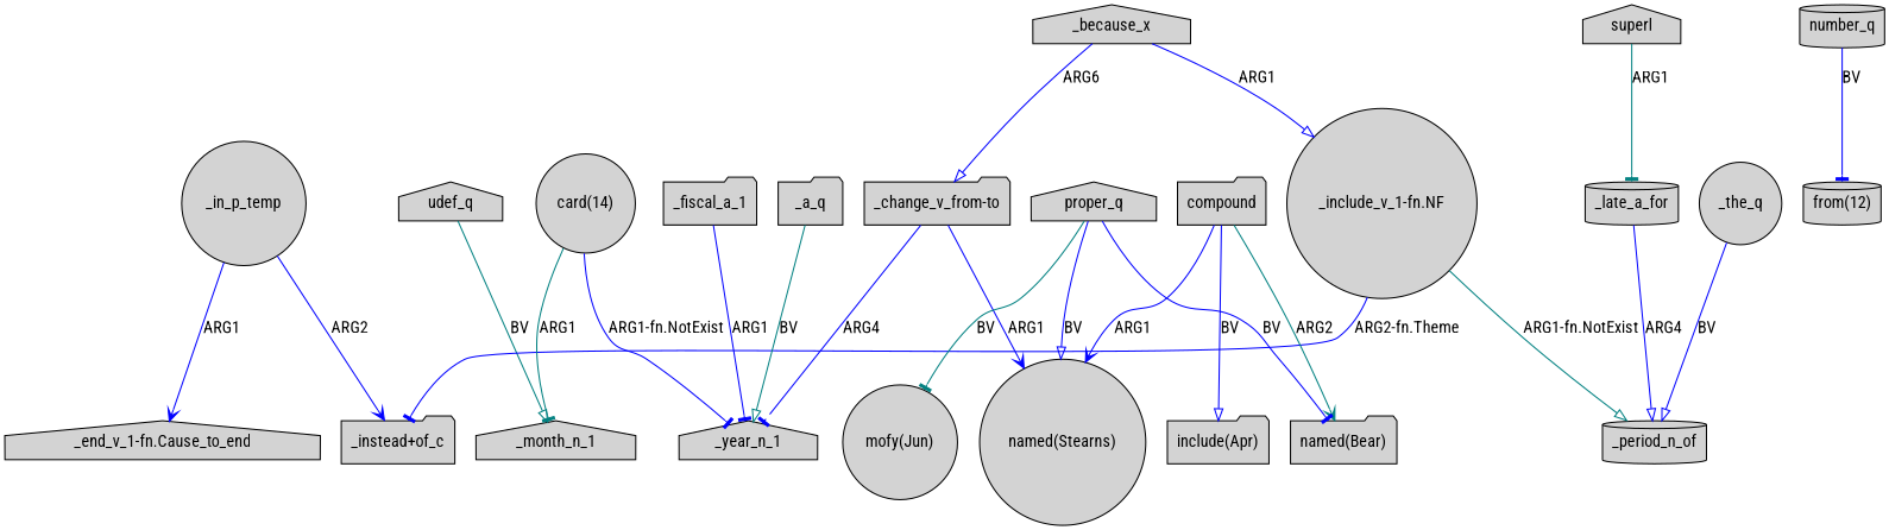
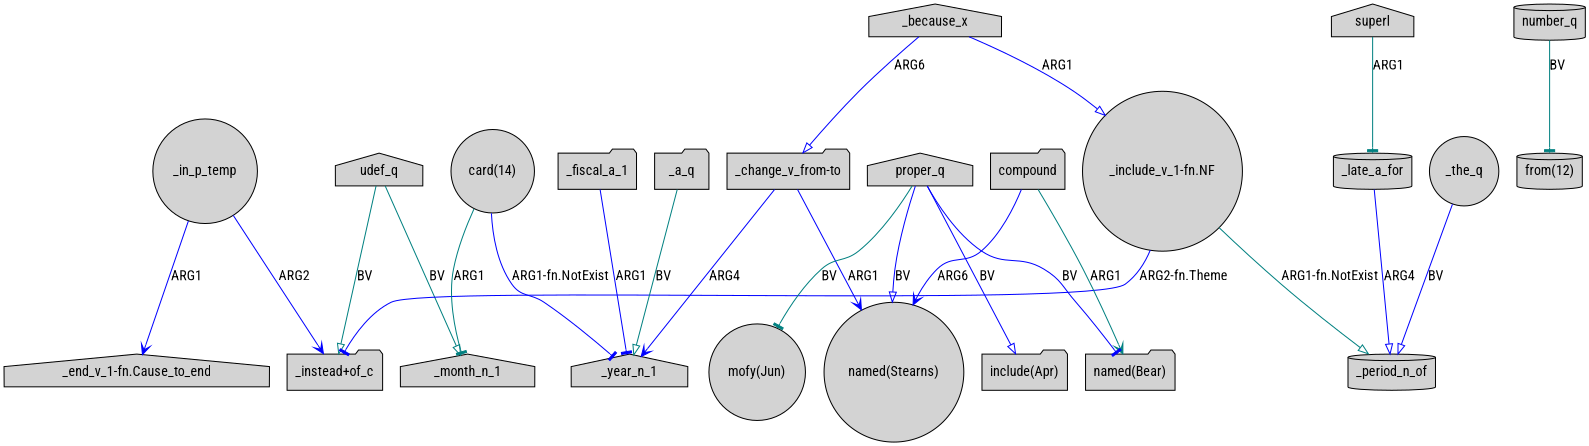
  digraph {
    fontname="Roboto Condensed"
    node [fontname="Roboto Condensed" shape=folder style=filled]
    edge [arrowhead=onormal color=blue fontname="Roboto Condensed"]
    "_instead+of_c"
    udef_q [shape=house]
    _month_n_1 [shape=house]
    "_change_v_from-to"
    _year_n_1 [shape=house]
    "named(Stearns)" [shape=circle]
    _late_a_for [shape=cylinder]
    _period_n_of [shape=cylinder]
    "_include_v_1-fn.NF" [shape=circle]
    compound
    "named(Bear)"
    superl [shape=house]
    proper_q [shape=house]
    "mofy(Jun)" [shape=circle]
    n15 [label="include(Apr)"]
    _in_p_temp [shape=circle]
    "_end_v_1-fn.Cause_to_end" [shape=house]
    _the_q [shape=circle]
    number_q [shape=cylinder]
    n20 [label="from(12)" shape=cylinder]
    _because_x [shape=house]
    "card(14)" [shape=circle]
    _a_q
    _fiscal_a_1
+   udef_q -> "_instead+of_c" [color=teal label=BV]
    udef_q -> _month_n_1 [color=teal label=BV]
-   "_change_v_from-to" -> _year_n_1 [arrowhead=tee label=ARG4]
+   "_change_v_from-to" -> _year_n_1 [arrowhead=vee label=ARG4]
    "_change_v_from-to" -> "named(Stearns)" [arrowhead=vee label=ARG1]
    _late_a_for -> _period_n_of [label=ARG4]
    "_include_v_1-fn.NF" -> "_instead+of_c" [arrowhead=tee label="ARG2-fn.Theme"]
    "_include_v_1-fn.NF" -> _period_n_of [color=teal label="ARG1-fn.NotExist"]
-   compound -> "named(Stearns)" [arrowhead=vee label=ARG1]
-   compound -> "named(Bear)" [arrowhead=vee color=teal label=ARG2]
+   compound -> "named(Stearns)" [arrowhead=vee label=ARG6]
+   compound -> "named(Bear)" [arrowhead=vee color=teal label=ARG1]
    superl -> _late_a_for [arrowhead=tee color=teal label=ARG1]
    proper_q -> "named(Stearns)" [label=BV]
    proper_q -> "named(Bear)" [arrowhead=tee label=BV]
    proper_q -> "mofy(Jun)" [arrowhead=tee color=teal label=BV]
-   compound -> n15 [label=BV]
+   proper_q -> n15 [label=BV]
    _in_p_temp -> "_instead+of_c" [arrowhead=vee label=ARG2]
    _in_p_temp -> "_end_v_1-fn.Cause_to_end" [arrowhead=vee label=ARG1]
    _the_q -> _period_n_of [label=BV]
-   number_q -> n20 [arrowhead=tee label=BV]
+   number_q -> n20 [arrowhead=tee color=teal label=BV]
    _because_x -> "_change_v_from-to" [label=ARG6]
    _because_x -> "_include_v_1-fn.NF" [label=ARG1]
    "card(14)" -> _month_n_1 [arrowhead=tee color=teal label=ARG1]
    "card(14)" -> _year_n_1 [arrowhead=tee label="ARG1-fn.NotExist"]
    _a_q -> _year_n_1 [color=teal label=BV]
    _fiscal_a_1 -> _year_n_1 [arrowhead=tee label=ARG1]
  }
